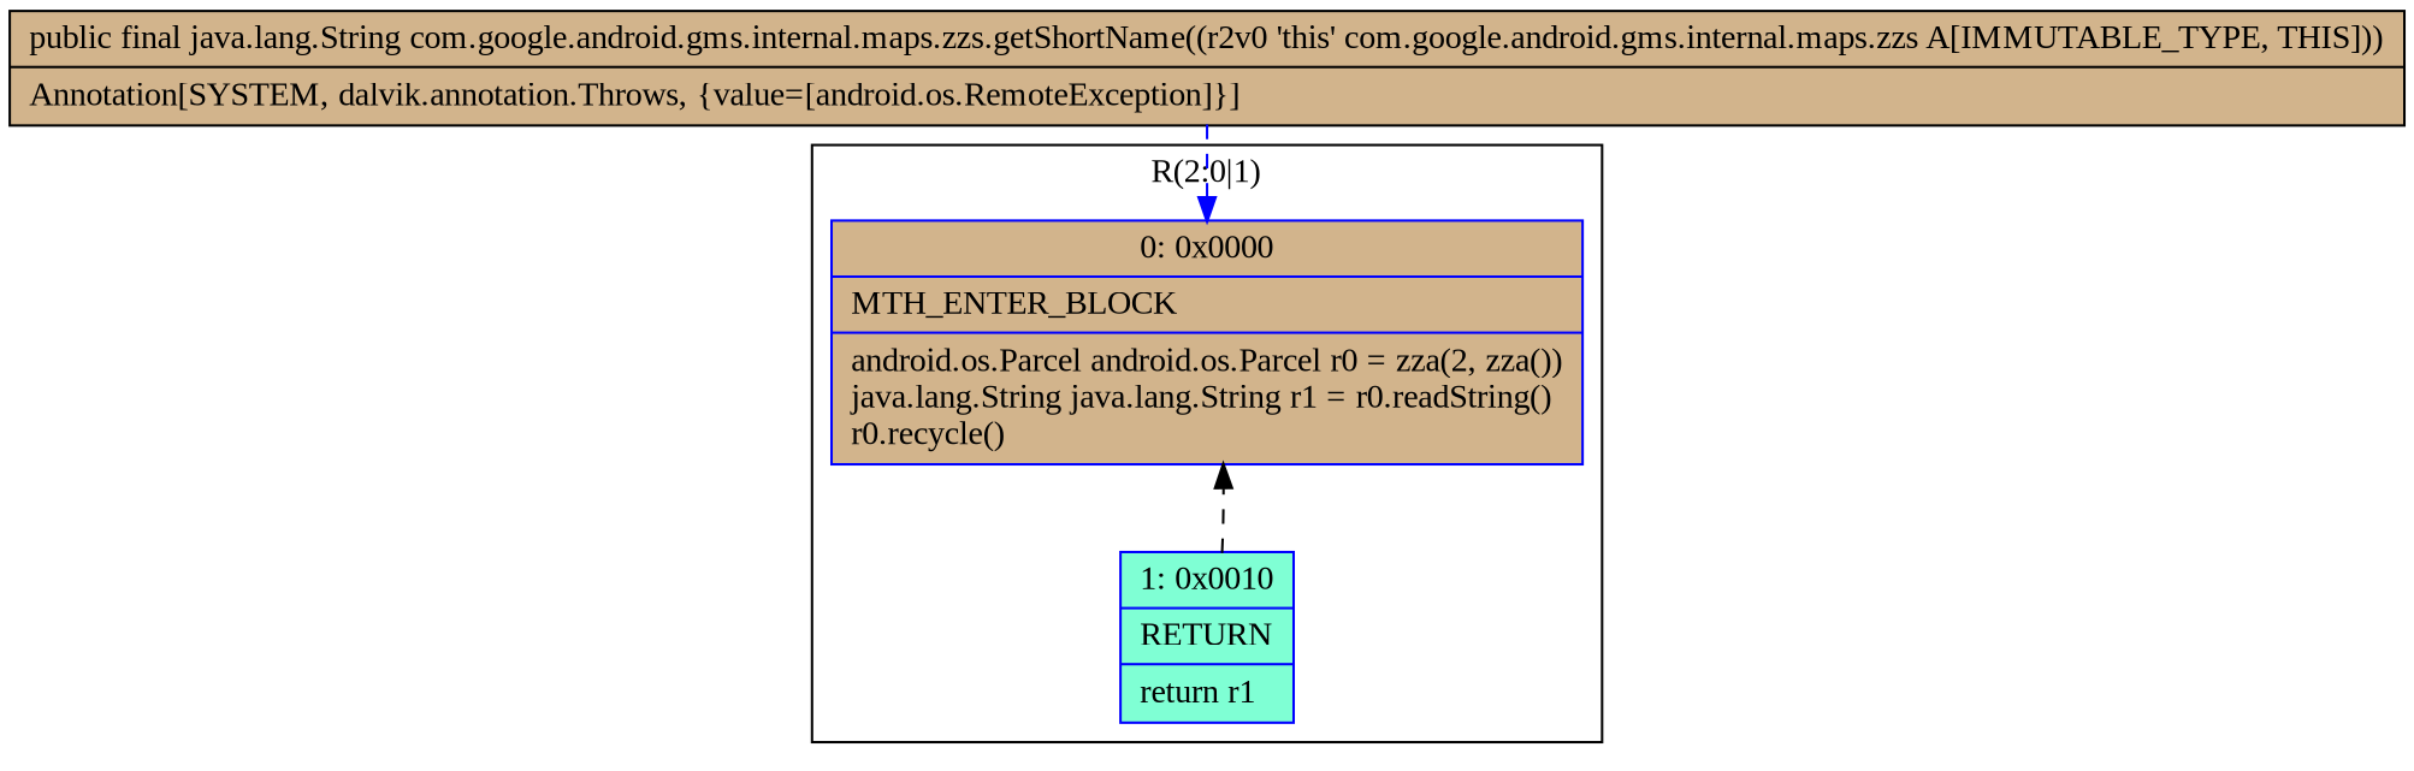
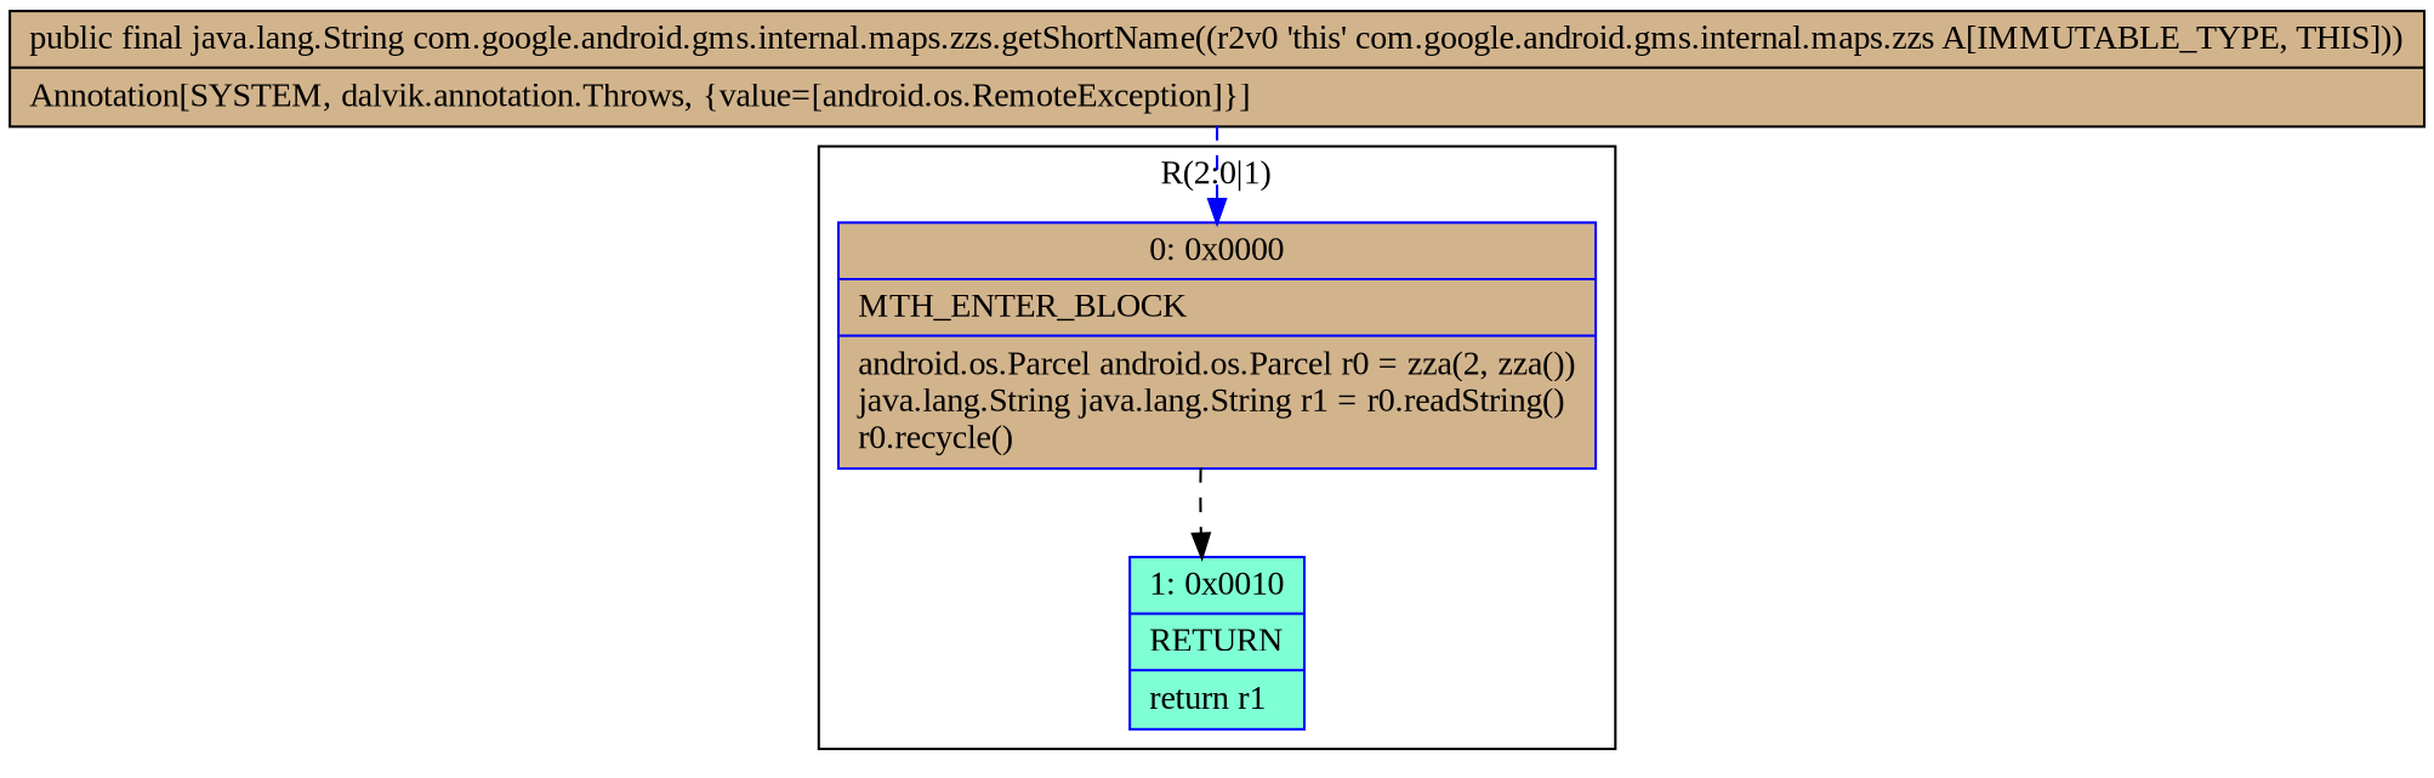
  digraph {
    fontname="Liberation Serif"
    node [color=blue shape=record style=filled fillcolor=tan fontname="Liberation Serif"]
    edge [style=dashed fontname="Liberation Serif"]
    n1 [label="{0\:\ 0x0000|MTH_ENTER_BLOCK\l|android.os.Parcel android.os.Parcel r0 = zza(2, zza())\ljava.lang.String java.lang.String r1 = r0.readString()\lr0.recycle()\l}"]
    n2 [label="{1\:\ 0x0010|RETURN\l|return r1\l}" fillcolor=aquamarine]
    n3 [label="{public final java.lang.String com.google.android.gms.internal.maps.zzs.getShortName((r2v0 'this' com.google.android.gms.internal.maps.zzs A[IMMUTABLE_TYPE, THIS]))  | Annotation[SYSTEM, dalvik.annotation.Throws, \{value=[android.os.RemoteException]\}]\l}" color=""]
    subgraph cluster_1 {
      label="R(2:0|1)"
      n1
      n2
    }
-   n2 -> n1 [color=black]
+   n1 -> n2 [color=black]
    n3 -> n1 [color=blue]
  }
